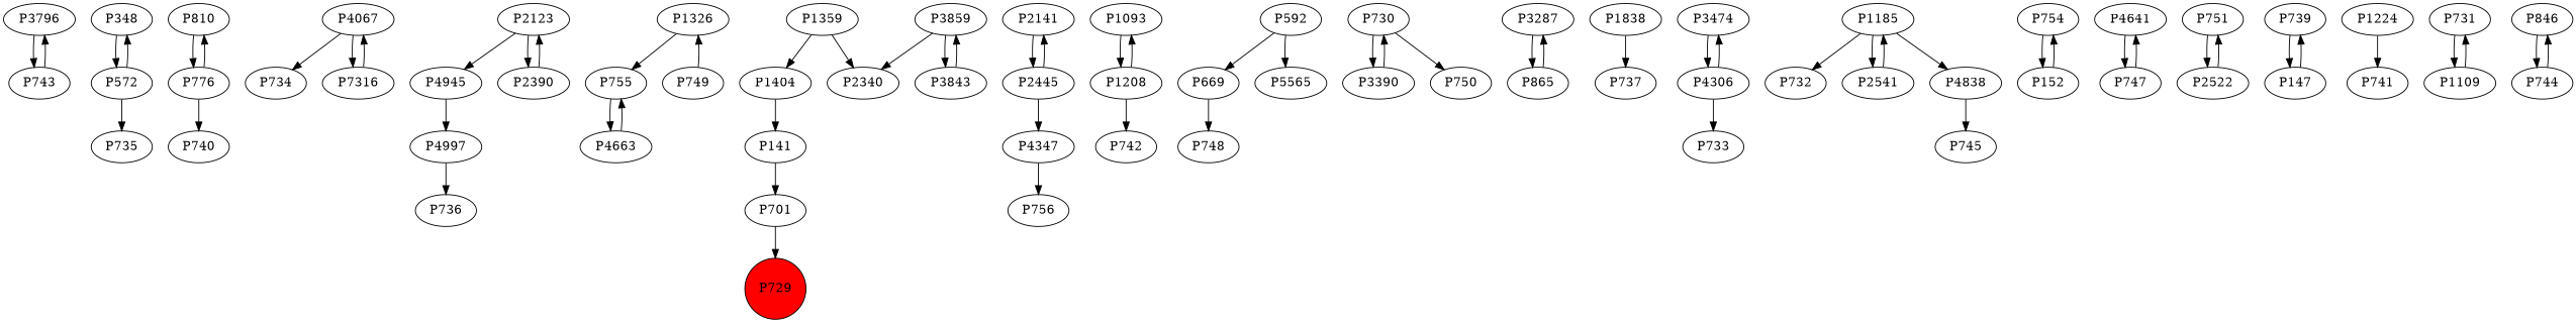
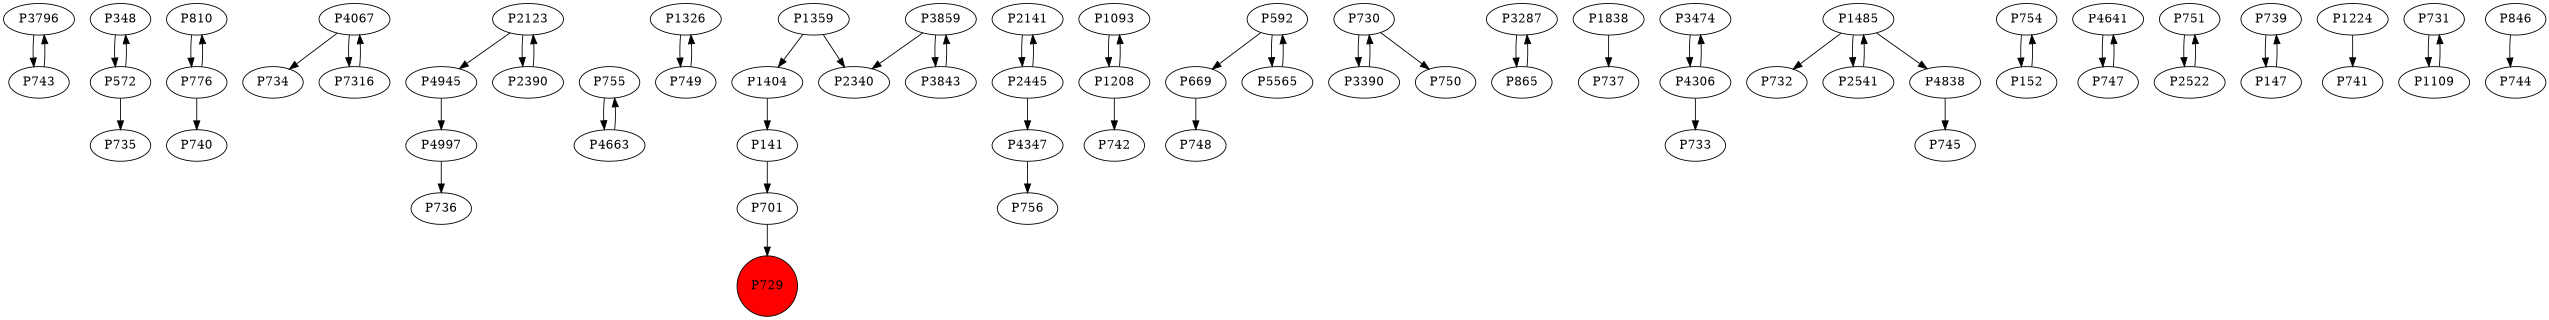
  digraph {
    P3796
    P743
    P348
    P572
    P735
    P810
    P776
    P740
    P4067
    P734
    n11 [label=P7316]
    P4945
    P4997
    P736
    P2123
    P2390
    P755
    P4663
    P1326
    P749
    P141
    P701
    P729 [fillcolor=red shape=circle style=filled]
    P2141
    P2445
    P4347
    P756
    P1093
    P1208
    P742
    P592
    P669
    P5565
    P748
    P730
    P3390
    P750
    P3287
    P865
    P1404
    n41 [label=P1838]
    P737
    P3474
    P4306
    P733
-   P1185
+   P1185 [label=P1485]
    P732
    P2541
    P4838
    P745
    P1359
    P2340
    P754
    P152
    P4641
    P747
    P751
    P2522
    P739
    P147
    P1224
    P741
    P731
    P1109
    P3859
    P3843
    P846
    P744
    P3796 -> P743
    P743 -> P3796
    P348 -> P572
    P572 -> P348
    P572 -> P735
    P810 -> P776
    P776 -> P810
    P776 -> P740
    P4067 -> P734
    P4067 -> n11
    n11 -> P4067
    P4945 -> P4997
    P4997 -> P736
    P2123 -> P4945
    P2123 -> P2390
    P2390 -> P2123
    P755 -> P4663
    P4663 -> P755
-   P1326 -> P755
+   P1326 -> P749
    P749 -> P1326
    P141 -> P701
    P701 -> P729
    P2141 -> P2445
    P2445 -> P2141
    P2445 -> P4347
    P4347 -> P756
    P1093 -> P1208
    P1208 -> P1093
    P1208 -> P742
    P592 -> P669
    P592 -> P5565
    P669 -> P748
+   P5565 -> P592
    P730 -> P3390
    P730 -> P750
    P3390 -> P730
    P3287 -> P865
    P865 -> P3287
    P1404 -> P141
    n41 -> P737
    P3474 -> P4306
    P4306 -> P3474
    P4306 -> P733
    P1185 -> P732
    P1185 -> P2541
    P1185 -> P4838
    P2541 -> P1185
    P4838 -> P745
    P1359 -> P1404
    P1359 -> P2340
    P754 -> P152
    P152 -> P754
    P4641 -> P747
    P747 -> P4641
    P751 -> P2522
    P2522 -> P751
    P739 -> P147
    P147 -> P739
    P1224 -> P741
    P731 -> P1109
    P1109 -> P731
    P3859 -> P2340
    P3859 -> P3843
    P3843 -> P3859
    P846 -> P744
-   P744 -> P846
  }
